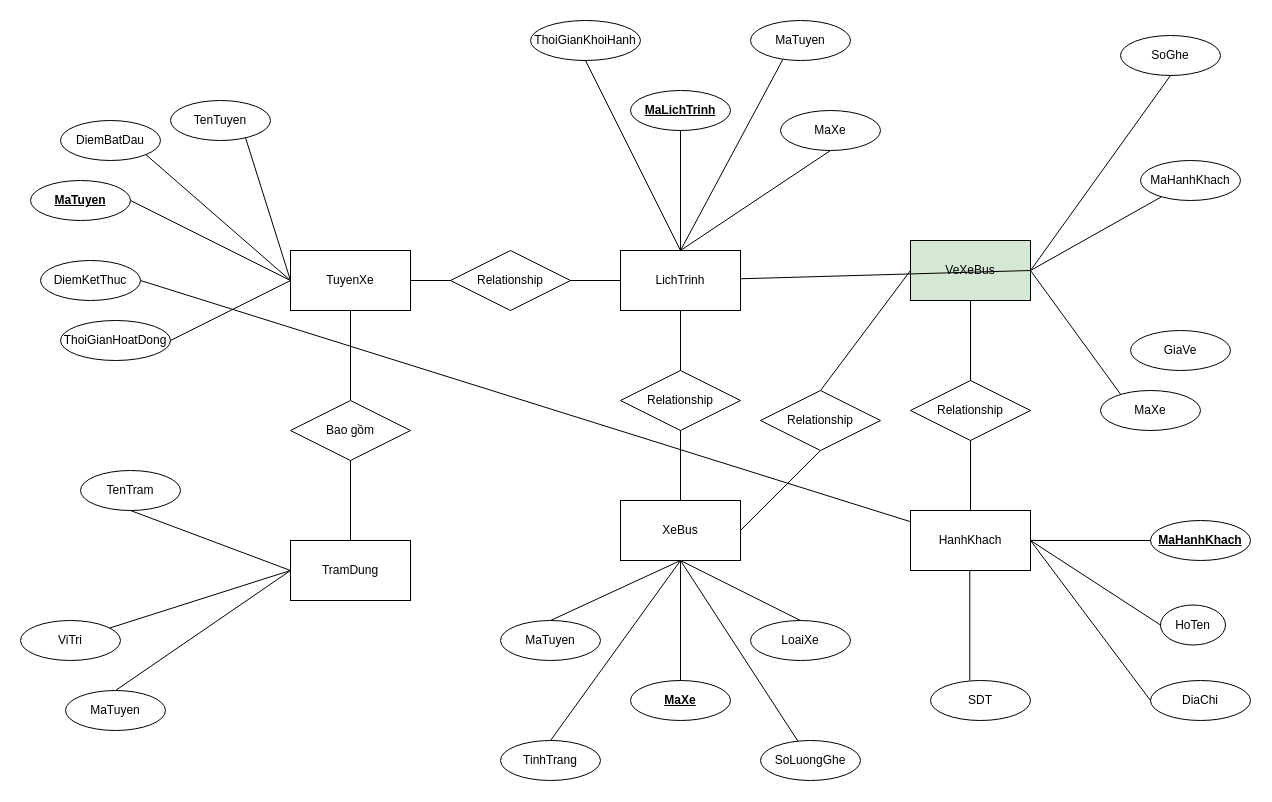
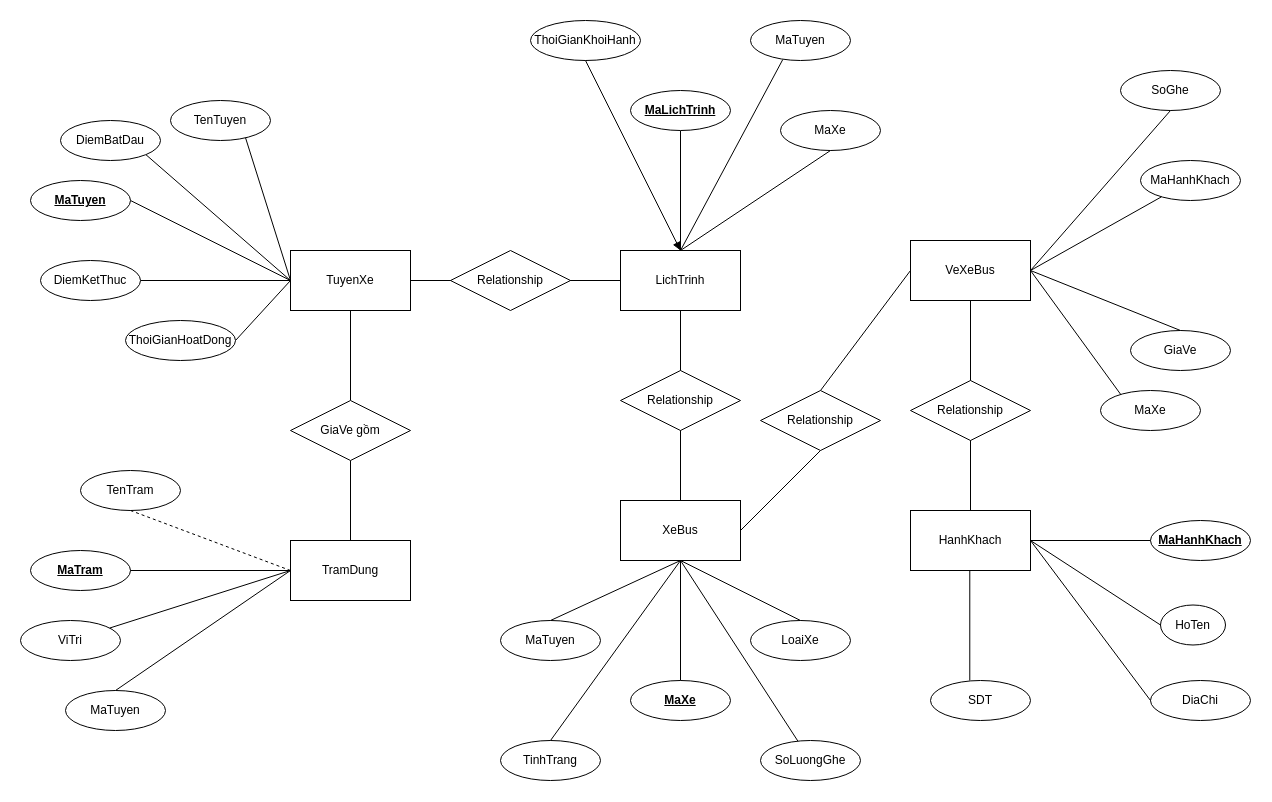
  <mxCell id="0" />
  <mxCell id="1" parent="0" />
  <mxCell id="2" value="TuyenXe" style="rounded=0;whiteSpace=wrap;html=1;" parent="1" vertex="1"><mxGeometry x="290" y="250" width="120" height="60" as="geometry" /></mxCell>
  <mxCell id="3" value="XeBus" style="rounded=0;whiteSpace=wrap;html=1;" parent="1" vertex="1"><mxGeometry x="620" y="500" width="120" height="60" as="geometry" /></mxCell>
- <mxCell id="4" value="VeXeBus" style="rounded=0;whiteSpace=wrap;html=1;fillColor=#d5e8d4;" parent="1" vertex="1"><mxGeometry x="910" y="240" width="120" height="60" as="geometry" /></mxCell>
+ <mxCell id="4" value="VeXeBus" style="rounded=0;whiteSpace=wrap;html=1;" parent="1" vertex="1"><mxGeometry x="910" y="240" width="120" height="60" as="geometry" /></mxCell>
  <mxCell id="5" value="HanhKhach" style="rounded=0;whiteSpace=wrap;html=1;" parent="1" vertex="1"><mxGeometry x="910" y="510" width="120" height="60" as="geometry" /></mxCell>
  <mxCell id="6" value="TramDung" style="rounded=0;whiteSpace=wrap;html=1;" parent="1" vertex="1"><mxGeometry x="290" y="540" width="120" height="60" as="geometry" /></mxCell>
  <mxCell id="7" value="LichTrinh" style="rounded=0;whiteSpace=wrap;html=1;" parent="1" vertex="1"><mxGeometry x="620" y="250" width="120" height="60" as="geometry" /></mxCell>
  <mxCell id="8" value="" style="endArrow=none;html=1;rounded=0;exitX=1;exitY=0.5;exitDx=0;exitDy=0;entryX=0;entryY=0.5;entryDx=0;entryDy=0;" parent="1" source="2" target="7" edge="1"><mxGeometry width="50" height="50" relative="1" as="geometry"><mxPoint x="670" y="260" as="sourcePoint" /><mxPoint x="600" y="210" as="targetPoint" /></mxGeometry></mxCell>
  <mxCell id="9" value="" style="endArrow=none;html=1;rounded=0;exitX=0.5;exitY=1;exitDx=0;exitDy=0;" parent="1" source="7" target="3" edge="1"><mxGeometry width="50" height="50" relative="1" as="geometry"><mxPoint x="670" y="260" as="sourcePoint" /><mxPoint x="660" y="170" as="targetPoint" /></mxGeometry></mxCell>
  <mxCell id="10" value="" style="endArrow=none;html=1;rounded=0;entryX=0.5;entryY=1;entryDx=0;entryDy=0;exitX=0.5;exitY=0;exitDx=0;exitDy=0;" parent="1" source="63" target="2" edge="1"><mxGeometry width="50" height="50" relative="1" as="geometry"><mxPoint x="670" y="260" as="sourcePoint" /><mxPoint x="720" y="210" as="targetPoint" /></mxGeometry></mxCell>
  <mxCell id="11" value="" style="endArrow=none;html=1;rounded=0;exitX=0.5;exitY=0;exitDx=0;exitDy=0;entryX=0.5;entryY=1;entryDx=0;entryDy=0;" parent="1" source="5" target="4" edge="1"><mxGeometry width="50" height="50" relative="1" as="geometry"><mxPoint x="670" y="260" as="sourcePoint" /><mxPoint x="720" y="210" as="targetPoint" /></mxGeometry></mxCell>
  <mxCell id="12" value="" style="endArrow=none;html=1;rounded=0;exitX=0;exitY=0.5;exitDx=0;exitDy=0;entryX=1;entryY=0.5;entryDx=0;entryDy=0;" parent="1" source="4" target="3" edge="1"><mxGeometry width="50" height="50" relative="1" as="geometry"><mxPoint x="670" y="260" as="sourcePoint" /><mxPoint x="720" y="210" as="targetPoint" /><Array as="points"><mxPoint x="820" y="390" /><mxPoint x="820" y="450" /></Array></mxGeometry></mxCell>
  <mxCell id="13" value="" style="endArrow=none;html=1;rounded=0;exitX=1;exitY=0.5;exitDx=0;exitDy=0;entryX=0;entryY=0.5;entryDx=0;entryDy=0;" edge="1" parent="1" source="22" target="2"><mxGeometry width="50" height="50" relative="1" as="geometry"><mxPoint x="240" y="270" as="sourcePoint" /><mxPoint x="630" y="270" as="targetPoint" /></mxGeometry></mxCell>
- <mxCell id="14" value="" style="endArrow=none;html=1;rounded=0;exitX=1;exitY=0.5;exitDx=0;exitDy=0;" edge="1" parent="1" source="21" target="5"><mxGeometry width="50" height="50" relative="1" as="geometry"><mxPoint x="228" y="207" as="sourcePoint" /><mxPoint x="630" y="270" as="targetPoint" /></mxGeometry></mxCell>
+ <mxCell id="14" value="" style="endArrow=none;html=1;rounded=0;entryX=0;entryY=0.5;entryDx=0;entryDy=0;exitX=1;exitY=0.5;exitDx=0;exitDy=0;" edge="1" parent="1" source="21" target="2"><mxGeometry width="50" height="50" relative="1" as="geometry"><mxPoint x="228" y="207" as="sourcePoint" /><mxPoint x="630" y="270" as="targetPoint" /></mxGeometry></mxCell>
  <mxCell id="15" value="" style="endArrow=none;html=1;rounded=0;exitX=0;exitY=0.5;exitDx=0;exitDy=0;entryX=1;entryY=1;entryDx=0;entryDy=0;" edge="1" parent="1" source="2" target="20"><mxGeometry width="50" height="50" relative="1" as="geometry"><mxPoint x="580" y="320" as="sourcePoint" /><mxPoint x="215.5" y="151.3" as="targetPoint" /></mxGeometry></mxCell>
  <mxCell id="16" value="" style="endArrow=none;html=1;rounded=0;exitX=0;exitY=0.5;exitDx=0;exitDy=0;entryX=0.75;entryY=0.93;entryDx=0;entryDy=0;entryPerimeter=0;" edge="1" parent="1" source="2" target="19"><mxGeometry width="50" height="50" relative="1" as="geometry"><mxPoint x="580" y="320" as="sourcePoint" /><mxPoint x="230" y="90" as="targetPoint" /></mxGeometry></mxCell>
  <mxCell id="17" value="" style="endArrow=none;html=1;rounded=0;entryX=1;entryY=0.5;entryDx=0;entryDy=0;" edge="1" parent="1" target="18"><mxGeometry width="50" height="50" relative="1" as="geometry"><mxPoint x="290" y="280" as="sourcePoint" /><mxPoint x="346.522" y="80" as="targetPoint" /></mxGeometry></mxCell>
  <mxCell id="18" value="&lt;b&gt;MaTuyen&lt;/b&gt;" style="ellipse;whiteSpace=wrap;html=1;align=center;fontStyle=4;" vertex="1" parent="1"><mxGeometry x="30" y="180" width="100" height="40" as="geometry" /></mxCell>
  <mxCell id="19" value="TenTuyen" style="ellipse;whiteSpace=wrap;html=1;align=center;" vertex="1" parent="1"><mxGeometry x="170" y="100" width="100" height="40" as="geometry" /></mxCell>
  <mxCell id="20" value="DiemBatDau" style="ellipse;whiteSpace=wrap;html=1;align=center;" vertex="1" parent="1"><mxGeometry x="60" y="120" width="100" height="40" as="geometry" /></mxCell>
  <mxCell id="21" value="DiemKetThuc" style="ellipse;whiteSpace=wrap;html=1;align=center;" vertex="1" parent="1"><mxGeometry x="40" y="260" width="100" height="40" as="geometry" /></mxCell>
- <mxCell id="22" value="ThoiGianHoatDong" style="ellipse;whiteSpace=wrap;html=1;align=center;" vertex="1" parent="1"><mxGeometry x="60" y="320" width="110" height="40" as="geometry" /></mxCell>
+ <mxCell id="22" value="ThoiGianHoatDong" style="ellipse;whiteSpace=wrap;html=1;align=center;" vertex="1" parent="1"><mxGeometry x="125" y="320" width="110" height="40" as="geometry" /></mxCell>
  <mxCell id="23" value="ThoiGianKhoiHanh" style="ellipse;whiteSpace=wrap;html=1;align=center;" vertex="1" parent="1"><mxGeometry x="530" width="110" height="40" as="geometry" y="20" /></mxCell>
  <mxCell id="24" value="MaXe" style="ellipse;whiteSpace=wrap;html=1;align=center;" vertex="1" parent="1"><mxGeometry x="780" y="110" width="100" height="40" as="geometry" /></mxCell>
  <mxCell id="25" value="MaTuyen" style="ellipse;whiteSpace=wrap;html=1;align=center;" vertex="1" parent="1"><mxGeometry x="750" width="100" height="40" as="geometry" y="20" /></mxCell>
  <mxCell id="26" value="" style="endArrow=none;html=1;rounded=0;exitX=0.5;exitY=1;exitDx=0;exitDy=0;entryX=0.5;entryY=0;entryDx=0;entryDy=0;" edge="1" parent="1" target="7"><mxGeometry relative="1" as="geometry"><mxPoint x="680" y="130" as="sourcePoint" /><mxPoint x="690" y="260" as="targetPoint" /></mxGeometry></mxCell>
  <mxCell id="27" value="" style="endArrow=none;html=1;rounded=0;exitX=0.5;exitY=1;exitDx=0;exitDy=0;" edge="1" parent="1" source="24"><mxGeometry relative="1" as="geometry"><mxPoint x="580" y="170" as="sourcePoint" /><mxPoint x="680" y="250" as="targetPoint" /></mxGeometry></mxCell>
  <mxCell id="28" value="" style="endArrow=none;html=1;rounded=0;entryX=0.322;entryY=0.98;entryDx=0;entryDy=0;entryPerimeter=0;" edge="1" parent="1" target="25"><mxGeometry relative="1" as="geometry"><mxPoint x="680" y="250" as="sourcePoint" /><mxPoint x="710" y="280" as="targetPoint" /></mxGeometry></mxCell>
- <mxCell id="29" value="" style="endArrow=none;html=1;rounded=0;entryX=0.5;entryY=0;entryDx=0;entryDy=0;exitX=0.5;exitY=1;exitDx=0;exitDy=0;" edge="1" parent="1" source="23" target="7"><mxGeometry relative="1" as="geometry"><mxPoint x="600" y="180" as="sourcePoint" /><mxPoint x="720" y="290" as="targetPoint" /></mxGeometry></mxCell>
+ <mxCell id="29" value="" style="endArrow=block;html=1;rounded=0;entryX=0.5;entryY=0;entryDx=0;entryDy=0;exitX=0.5;exitY=1;exitDx=0;exitDy=0;" edge="1" parent="1" source="23" target="7"><mxGeometry relative="1" as="geometry"><mxPoint x="600" y="180" as="sourcePoint" /><mxPoint x="720" y="290" as="targetPoint" /></mxGeometry></mxCell>
  <mxCell id="30" value="&lt;b&gt;MaLichTrinh&lt;/b&gt;" style="ellipse;whiteSpace=wrap;html=1;align=center;fontStyle=4;" vertex="1" parent="1"><mxGeometry x="630" y="90" width="100" height="40" as="geometry" /></mxCell>
+ <mxCell id="31" value="&lt;b&gt;MaTram&lt;/b&gt;" style="ellipse;whiteSpace=wrap;html=1;align=center;fontStyle=4;" vertex="1" parent="1"><mxGeometry x="30" y="550" width="100" height="40" as="geometry" /></mxCell>
  <mxCell id="32" value="TenTram" style="ellipse;whiteSpace=wrap;html=1;align=center;" vertex="1" parent="1"><mxGeometry x="80" y="470" width="100" height="40" as="geometry" /></mxCell>
  <mxCell id="33" value="MaTuyen" style="ellipse;whiteSpace=wrap;html=1;align=center;" vertex="1" parent="1"><mxGeometry x="65" y="690" width="100" height="40" as="geometry" /></mxCell>
- <mxCell id="34" value="" style="endArrow=none;html=1;rounded=0;exitX=0;exitY=0.5;exitDx=0;exitDy=0;entryX=0.5;entryY=1;entryDx=0;entryDy=0;" edge="1" parent="1" source="6" target="32"><mxGeometry relative="1" as="geometry"><mxPoint x="530" y="490" as="sourcePoint" /><mxPoint x="690" y="490" as="targetPoint" /><Array as="points" /></mxGeometry></mxCell>
+ <mxCell id="34" value="" style="endArrow=none;html=1;rounded=0;exitX=0;exitY=0.5;exitDx=0;exitDy=0;entryX=0.5;entryY=1;entryDx=0;entryDy=0;dashed=1;" edge="1" parent="1" source="6" target="32"><mxGeometry relative="1" as="geometry"><mxPoint x="530" y="490" as="sourcePoint" /><mxPoint x="690" y="490" as="targetPoint" /><Array as="points" /></mxGeometry></mxCell>
+ <mxCell id="35" value="" style="endArrow=none;html=1;rounded=0;entryX=1;entryY=0.5;entryDx=0;entryDy=0;exitX=0;exitY=0.5;exitDx=0;exitDy=0;" edge="1" parent="1" source="6" target="31"><mxGeometry relative="1" as="geometry"><mxPoint x="390" y="540" as="sourcePoint" /><mxPoint x="340" y="460" as="targetPoint" /><Array as="points"><mxPoint x="290" y="570" /></Array></mxGeometry></mxCell>
  <mxCell id="36" value="&lt;b&gt;MaXe&lt;/b&gt;" style="ellipse;whiteSpace=wrap;html=1;align=center;fontStyle=4;" vertex="1" parent="1"><mxGeometry x="630" y="680" width="100" height="40" as="geometry" /></mxCell>
  <mxCell id="37" value="TinhTrang" style="ellipse;whiteSpace=wrap;html=1;align=center;" vertex="1" parent="1"><mxGeometry x="500" y="740" width="100" height="40" as="geometry" /></mxCell>
  <mxCell id="38" value="LoaiXe" style="ellipse;whiteSpace=wrap;html=1;align=center;" vertex="1" parent="1"><mxGeometry x="750" y="620" width="100" height="40" as="geometry" /></mxCell>
  <mxCell id="39" value="MaTuyen" style="ellipse;whiteSpace=wrap;html=1;align=center;" vertex="1" parent="1"><mxGeometry x="500" y="620" width="100" height="40" as="geometry" /></mxCell>
  <mxCell id="40" value="SoLuongGhe" style="ellipse;whiteSpace=wrap;html=1;align=center;" vertex="1" parent="1"><mxGeometry x="760" y="740" width="100" height="40" as="geometry" /></mxCell>
  <mxCell id="41" value="" style="endArrow=none;html=1;rounded=0;exitX=0.5;exitY=1;exitDx=0;exitDy=0;entryX=0.5;entryY=0;entryDx=0;entryDy=0;" edge="1" parent="1" source="3" target="36"><mxGeometry relative="1" as="geometry"><mxPoint x="530" y="690" as="sourcePoint" /><mxPoint x="690" y="690" as="targetPoint" /></mxGeometry></mxCell>
  <mxCell id="42" value="" style="endArrow=none;html=1;rounded=0;entryX=0.5;entryY=0;entryDx=0;entryDy=0;" edge="1" parent="1" target="39"><mxGeometry relative="1" as="geometry"><mxPoint x="680" y="560" as="sourcePoint" /><mxPoint x="690" y="690" as="targetPoint" /></mxGeometry></mxCell>
  <mxCell id="43" value="" style="endArrow=none;html=1;rounded=0;entryX=0.5;entryY=0;entryDx=0;entryDy=0;" edge="1" parent="1" target="38"><mxGeometry relative="1" as="geometry"><mxPoint x="680" y="560" as="sourcePoint" /><mxPoint x="700" y="700" as="targetPoint" /></mxGeometry></mxCell>
  <mxCell id="44" value="" style="endArrow=none;html=1;rounded=0;entryX=0.5;entryY=0;entryDx=0;entryDy=0;" edge="1" parent="1" target="37"><mxGeometry relative="1" as="geometry"><mxPoint x="680" y="560" as="sourcePoint" /><mxPoint x="710" y="710" as="targetPoint" /></mxGeometry></mxCell>
  <mxCell id="45" value="" style="endArrow=none;html=1;rounded=0;" edge="1" parent="1" target="40"><mxGeometry relative="1" as="geometry"><mxPoint x="680" y="560" as="sourcePoint" /><mxPoint x="720" y="720" as="targetPoint" /></mxGeometry></mxCell>
  <mxCell id="46" value="MaHanhKhach" style="ellipse;whiteSpace=wrap;html=1;align=center;" vertex="1" parent="1"><mxGeometry x="1140" y="160" width="100" height="40" as="geometry" /></mxCell>
- <mxCell id="47" value="SoGhe" style="ellipse;whiteSpace=wrap;html=1;align=center;" vertex="1" parent="1"><mxGeometry x="1120" y="35" width="100" height="40" as="geometry" /></mxCell>
+ <mxCell id="47" value="SoGhe" style="ellipse;whiteSpace=wrap;html=1;align=center;" vertex="1" parent="1"><mxGeometry x="1120" y="70" width="100" height="40" as="geometry" /></mxCell>
  <mxCell id="48" value="GiaVe" style="ellipse;whiteSpace=wrap;html=1;align=center;" vertex="1" parent="1"><mxGeometry x="1130" y="330" width="100" height="40" as="geometry" /></mxCell>
- <mxCell id="49" value="" style="endArrow=none;html=1;rounded=0;exitX=1;exitY=0.5;exitDx=0;exitDy=0;" edge="1" parent="1" source="4" target="7"><mxGeometry relative="1" as="geometry"><mxPoint x="1040" y="280" as="sourcePoint" /><mxPoint x="1130" y="280" as="targetPoint" /></mxGeometry></mxCell>
+ <mxCell id="49" value="" style="endArrow=none;html=1;rounded=0;exitX=1;exitY=0.5;exitDx=0;exitDy=0;entryX=0.5;entryY=0;entryDx=0;entryDy=0;" edge="1" parent="1" source="4" target="48"><mxGeometry relative="1" as="geometry"><mxPoint x="1040" y="280" as="sourcePoint" /><mxPoint x="1130" y="280" as="targetPoint" /></mxGeometry></mxCell>
  <mxCell id="50" value="" style="endArrow=none;html=1;rounded=0;entryX=0;entryY=0;entryDx=0;entryDy=0;" edge="1" parent="1"><mxGeometry relative="1" as="geometry"><mxPoint x="1030" y="270" as="sourcePoint" /><mxPoint x="1121.645" y="395.858" as="targetPoint" /></mxGeometry></mxCell>
  <mxCell id="51" value="" style="endArrow=none;html=1;rounded=0;" edge="1" parent="1" target="46"><mxGeometry relative="1" as="geometry"><mxPoint x="1030" y="270" as="sourcePoint" /><mxPoint x="1150" y="300" as="targetPoint" /></mxGeometry></mxCell>
  <mxCell id="52" value="" style="endArrow=none;html=1;rounded=0;entryX=0.5;entryY=1;entryDx=0;entryDy=0;" edge="1" parent="1" target="47"><mxGeometry relative="1" as="geometry"><mxPoint x="1030" y="270" as="sourcePoint" /><mxPoint x="1160" y="310" as="targetPoint" /></mxGeometry></mxCell>
  <mxCell id="53" value="&lt;b&gt;MaHanhKhach&lt;/b&gt;" style="ellipse;whiteSpace=wrap;html=1;align=center;fontStyle=4;" vertex="1" parent="1"><mxGeometry x="1150" y="520" width="100" height="40" as="geometry" /></mxCell>
  <mxCell id="54" value="DiaChi" style="ellipse;whiteSpace=wrap;html=1;align=center;" vertex="1" parent="1"><mxGeometry x="1150" y="680" width="100" height="40" as="geometry" /></mxCell>
  <mxCell id="55" value="SDT" style="ellipse;whiteSpace=wrap;html=1;align=center;" vertex="1" parent="1"><mxGeometry x="930" y="680" width="100" height="40" as="geometry" /></mxCell>
  <mxCell id="56" value="HoTen" style="ellipse;whiteSpace=wrap;html=1;align=center;" vertex="1" parent="1"><mxGeometry x="1160" y="604.5" width="65" height="40" as="geometry" /></mxCell>
  <mxCell id="57" value="" style="endArrow=none;html=1;rounded=0;exitX=0.5;exitY=0;exitDx=0;exitDy=0;" edge="1" parent="1"><mxGeometry relative="1" as="geometry"><mxPoint x="969.29" y="680" as="sourcePoint" /><mxPoint x="969.29" y="570" as="targetPoint" /><Array as="points" /></mxGeometry></mxCell>
  <mxCell id="58" value="" style="endArrow=none;html=1;rounded=0;exitX=0;exitY=0.5;exitDx=0;exitDy=0;entryX=1;entryY=0.5;entryDx=0;entryDy=0;" edge="1" parent="1" source="53" target="5"><mxGeometry relative="1" as="geometry"><mxPoint x="979.29" y="690" as="sourcePoint" /><mxPoint x="979.29" y="580" as="targetPoint" /><Array as="points" /></mxGeometry></mxCell>
  <mxCell id="59" value="" style="endArrow=none;html=1;rounded=0;exitX=0;exitY=0.5;exitDx=0;exitDy=0;" edge="1" parent="1" source="56"><mxGeometry relative="1" as="geometry"><mxPoint x="1160" y="550" as="sourcePoint" /><mxPoint x="1030" y="540" as="targetPoint" /><Array as="points" /></mxGeometry></mxCell>
  <mxCell id="60" value="" style="endArrow=none;html=1;rounded=0;exitX=0;exitY=0.5;exitDx=0;exitDy=0;entryX=1;entryY=0.5;entryDx=0;entryDy=0;" edge="1" parent="1" source="54" target="5"><mxGeometry relative="1" as="geometry"><mxPoint x="1170" y="560" as="sourcePoint" /><mxPoint x="1050" y="560" as="targetPoint" /><Array as="points" /></mxGeometry></mxCell>
  <mxCell id="61" value="MaXe" style="ellipse;whiteSpace=wrap;html=1;align=center;" vertex="1" parent="1"><mxGeometry x="1100" y="390" width="100" height="40" as="geometry" /></mxCell>
  <mxCell id="62" value="" style="endArrow=none;html=1;rounded=0;entryX=0.5;entryY=1;entryDx=0;entryDy=0;exitX=0.5;exitY=0;exitDx=0;exitDy=0;" edge="1" parent="1" source="6" target="63"><mxGeometry width="50" height="50" relative="1" as="geometry"><mxPoint x="450" y="510" as="sourcePoint" /><mxPoint x="450" y="310" as="targetPoint" /></mxGeometry></mxCell>
- <mxCell id="63" value="Bao gồm" style="shape=rhombus;perimeter=rhombusPerimeter;whiteSpace=wrap;html=1;align=center;" vertex="1" parent="1"><mxGeometry x="290" y="400" width="120" height="60" as="geometry" /></mxCell>
+ <mxCell id="63" value="GiaVe gồm" style="shape=rhombus;perimeter=rhombusPerimeter;whiteSpace=wrap;html=1;align=center;" vertex="1" parent="1"><mxGeometry x="290" y="400" width="120" height="60" as="geometry" /></mxCell>
  <mxCell id="64" value="Relationship" style="shape=rhombus;perimeter=rhombusPerimeter;whiteSpace=wrap;html=1;align=center;" vertex="1" parent="1"><mxGeometry x="910" y="380" width="120" height="60" as="geometry" /></mxCell>
  <mxCell id="65" value="Relationship" style="shape=rhombus;perimeter=rhombusPerimeter;whiteSpace=wrap;html=1;align=center;" vertex="1" parent="1"><mxGeometry x="760" y="390" width="120" height="60" as="geometry" /></mxCell>
  <mxCell id="66" value="Relationship" style="shape=rhombus;perimeter=rhombusPerimeter;whiteSpace=wrap;html=1;align=center;" vertex="1" parent="1"><mxGeometry x="620" y="370" width="120" height="60" as="geometry" /></mxCell>
  <mxCell id="67" value="Relationship" style="shape=rhombus;perimeter=rhombusPerimeter;whiteSpace=wrap;html=1;align=center;" vertex="1" parent="1"><mxGeometry x="450" y="250" width="120" height="60" as="geometry" /></mxCell>
  <mxCell id="68" value="" style="endArrow=none;html=1;rounded=0;exitX=0.5;exitY=0;exitDx=0;exitDy=0;" edge="1" parent="1" source="33" target="69"><mxGeometry relative="1" as="geometry"><mxPoint x="90" y="670" as="sourcePoint" /><mxPoint x="390" y="540" as="targetPoint" /><Array as="points"><mxPoint x="290" y="570" /></Array></mxGeometry></mxCell>
  <mxCell id="69" value="ViTri" style="ellipse;whiteSpace=wrap;html=1;align=center;" vertex="1" parent="1"><mxGeometry x="20" y="620" width="100" height="40" as="geometry" /></mxCell>
